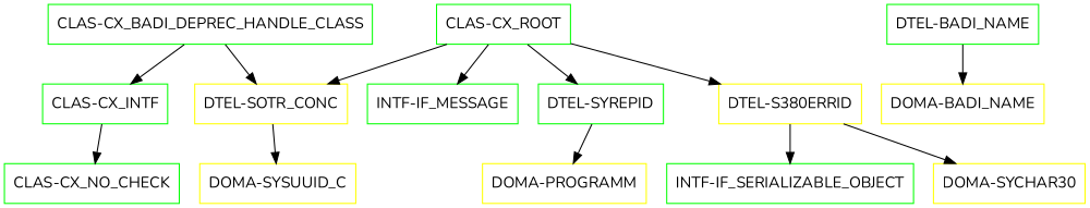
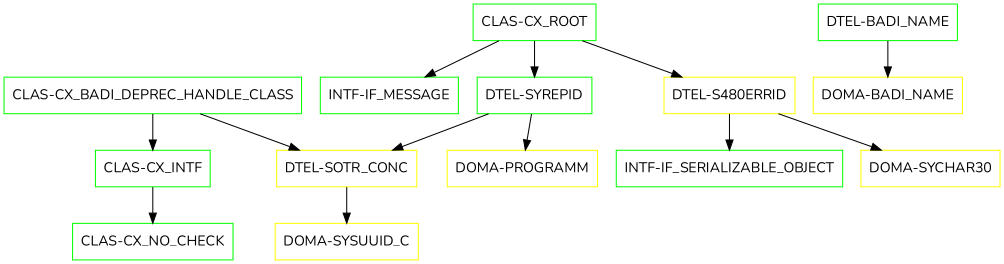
  digraph {
    fontname=Nunito
    node [color=green fontname=Nunito shape=box]
    edge [fontname=Nunito]
    n1 [label="CLAS-CX_INTF"]
    "CLAS-CX_BADI_DEPREC_HANDLE_CLASS"
    "DTEL-SOTR_CONC" [color=yellow]
    "CLAS-CX_NO_CHECK"
    "DOMA-SYSUUID_C" [color=yellow]
    "DOMA-BADI_NAME" [color=yellow]
    "DTEL-BADI_NAME"
    "CLAS-CX_ROOT"
    "INTF-IF_MESSAGE"
    "DTEL-SYREPID"
-   "DTEL-S380ERRID" [color=yellow]
+   "DTEL-S380ERRID" [color=yellow label="DTEL-S480ERRID"]
    "DOMA-PROGRAMM" [color=yellow]
    "INTF-IF_SERIALIZABLE_OBJECT"
    "DOMA-SYCHAR30" [color=yellow]
    n1 -> "CLAS-CX_NO_CHECK"
    "CLAS-CX_BADI_DEPREC_HANDLE_CLASS" -> n1
    "CLAS-CX_BADI_DEPREC_HANDLE_CLASS" -> "DTEL-SOTR_CONC"
    "DTEL-SOTR_CONC" -> "DOMA-SYSUUID_C"
    "DTEL-BADI_NAME" -> "DOMA-BADI_NAME"
-   "CLAS-CX_ROOT" -> "DTEL-SOTR_CONC"
+   "DTEL-SYREPID" -> "DTEL-SOTR_CONC"
    "CLAS-CX_ROOT" -> "INTF-IF_MESSAGE"
    "CLAS-CX_ROOT" -> "DTEL-SYREPID"
    "CLAS-CX_ROOT" -> "DTEL-S380ERRID"
    "DTEL-SYREPID" -> "DOMA-PROGRAMM"
    "DTEL-S380ERRID" -> "INTF-IF_SERIALIZABLE_OBJECT"
    "DTEL-S380ERRID" -> "DOMA-SYCHAR30"
  }
